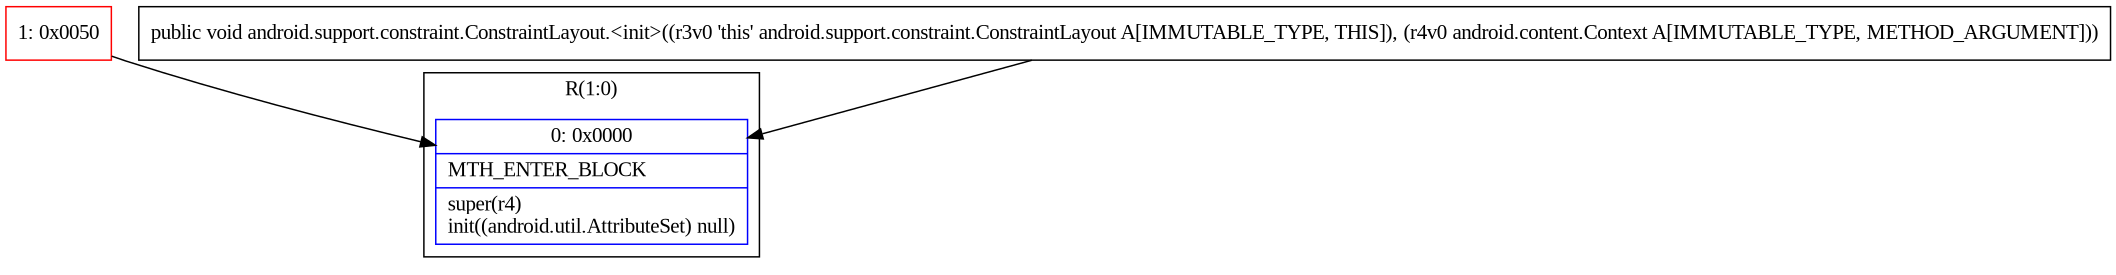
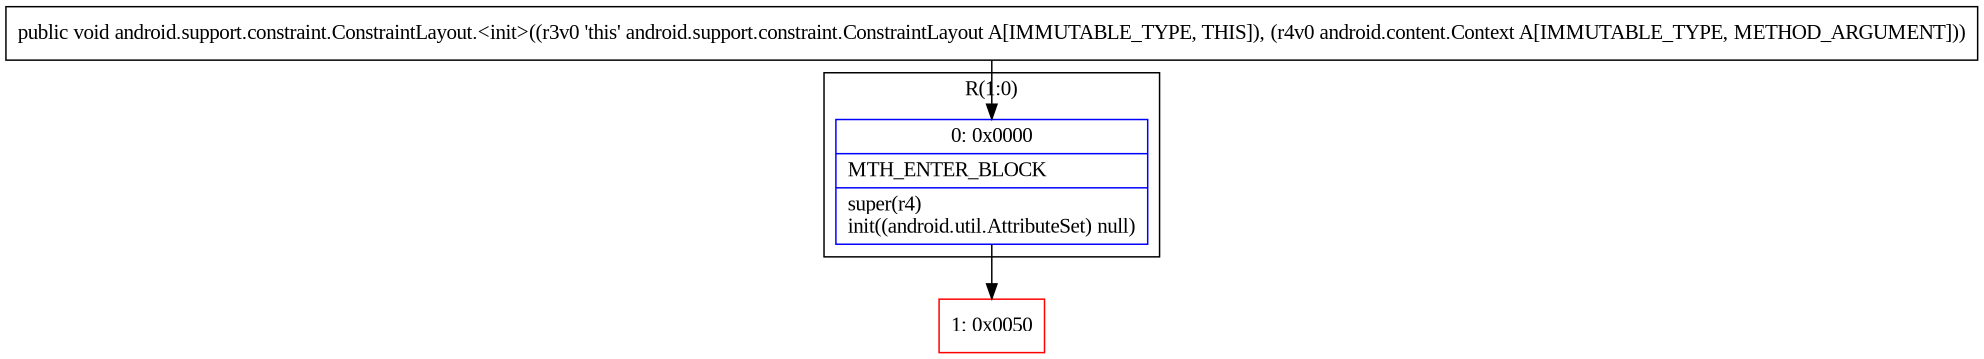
  digraph {
    fontname="Liberation Serif"
    node [shape=record fontname="Liberation Serif"]
    edge [fontname="Liberation Serif"]
    n1 [color=blue label="{0\:\ 0x0000|MTH_ENTER_BLOCK\l|super(r4)\linit((android.util.AttributeSet) null)\l}"]
    n2 [color=red label="{1\:\ 0x0050}"]
    n3 [label="{public void android.support.constraint.ConstraintLayout.\<init\>((r3v0 'this' android.support.constraint.ConstraintLayout A[IMMUTABLE_TYPE, THIS]), (r4v0 android.content.Context A[IMMUTABLE_TYPE, METHOD_ARGUMENT])) }"]
    subgraph cluster_1 {
      label="R(1:0)"
      n1
    }
-   n2 -> n1
+   n1 -> n2
    n3 -> n1
  }
